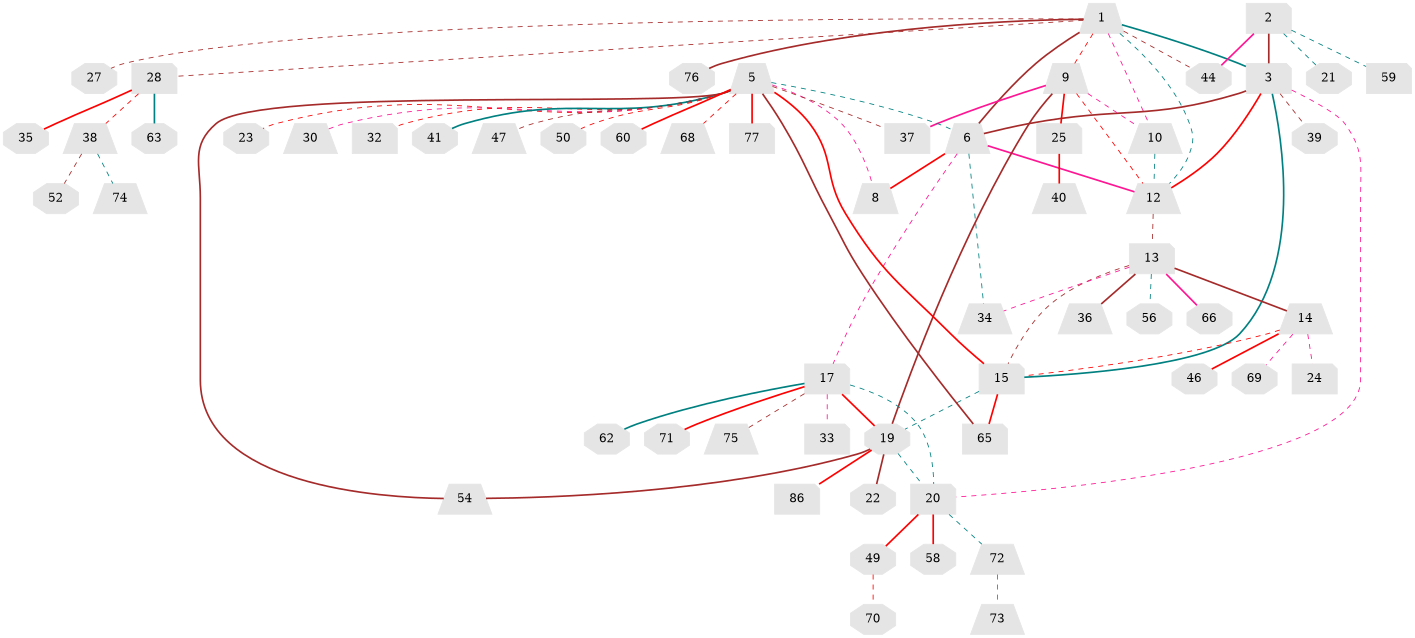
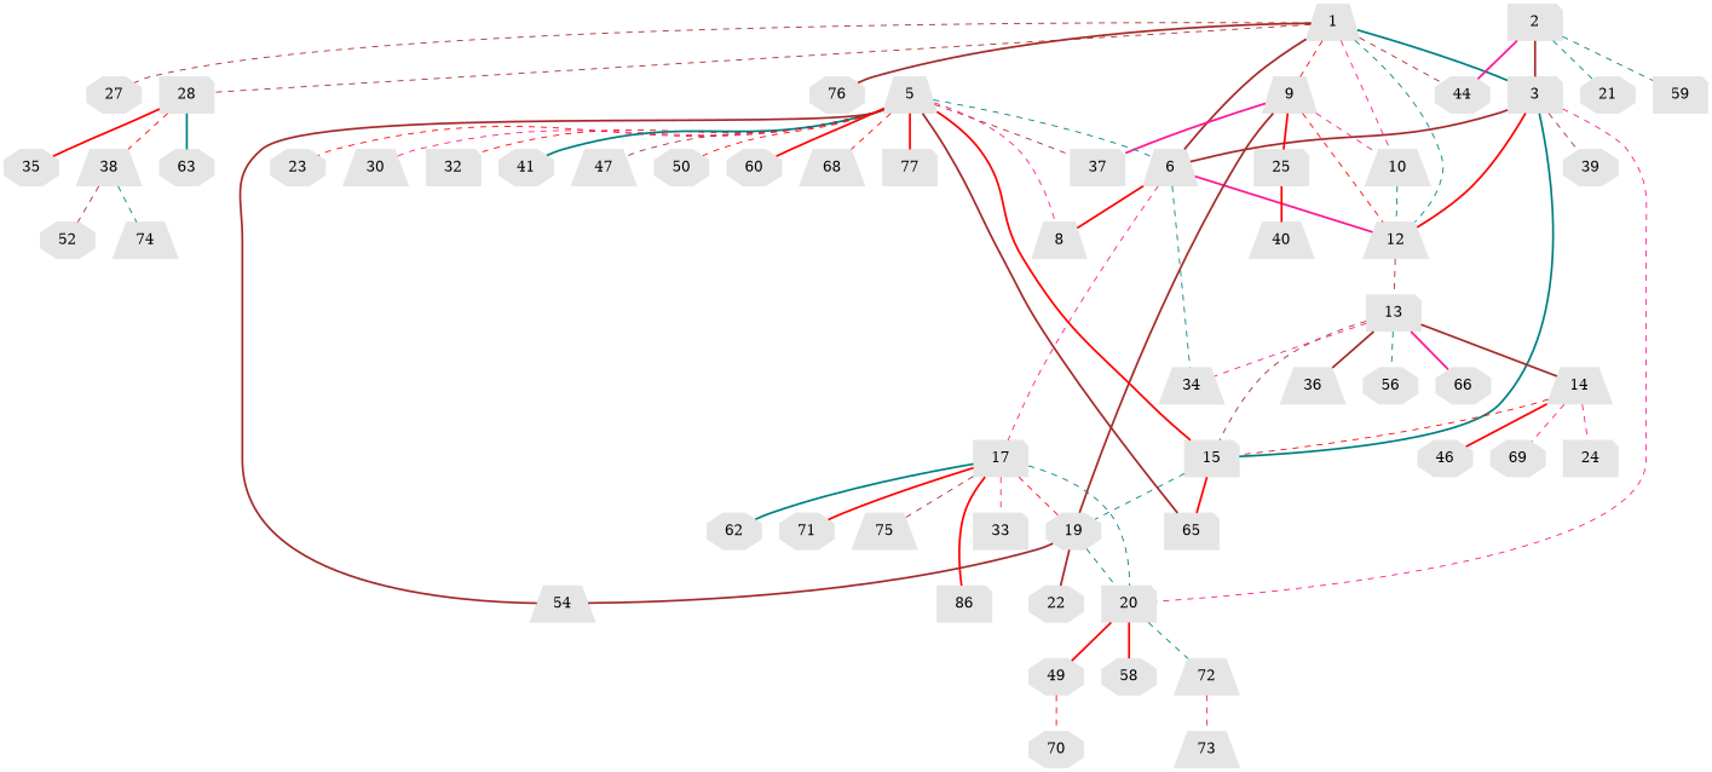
  graph {
    node [color=gray90 shape=octagon style=filled]
    edge [color=red style=dashed]
    1 [shape=trapezium super="+11"]
    3 [shape=note super="+67"]
    6 [shape=trapezium super="+26"]
    9 [shape=trapezium super="+45"]
    10 [shape=trapezium super="+53"]
    12 [shape=trapezium]
    27
    28 [shape=note super="+29"]
    76
    44 [super="+78"]
    2 [shape=note super="+4"]
    21
    59 [shape=note]
    15 [shape=note super="+42"]
    20 [shape=note super="+43"]
    39
    8 [shape=trapezium]
    17 [shape=note super="+18"]
    34 [shape=trapezium super="+51"]
    37 [shape=note]
    19 [super="+79"]
    25 [shape=note]
    13 [shape=note super="+31"]
    35 [super="+57"]
    38 [shape=trapezium super="+48"]
    63
    65 [shape=note]
    49
    58
    72 [shape=trapezium]
    5 [shape=trapezium super="+7"]
    23
    30 [shape=trapezium]
    32 [shape=note]
    41
    47 [shape=trapezium super="+61"]
    50
    54 [shape=trapezium]
    60
    68 [shape=trapezium]
    77 [shape=note]
    33 [shape=note]
    62
    71
    75 [shape=trapezium]
    22
    n47 [label=86 shape=note]
    40 [shape=trapezium]
    14 [shape=trapezium super="+16"]
    36 [shape=trapezium]
    56
    66
    24 [shape=note]
    46 [super="+55"]
    69
    70
    73 [shape=trapezium]
    52 [super="+64"]
    74 [shape=trapezium]
    1 -- 3 [color=teal style=bold]
    1 -- 6 [color=brown style=bold]
    1 -- 9
    1 -- 10 [color=deeppink]
    1 -- 12 [color=teal]
    1 -- 27 [color=brown]
    1 -- 28 [color=brown]
    1 -- 76 [color=brown style=bold]
    1 -- 44 [color=brown weight=2]
    3 -- 6 [color=brown style=bold]
    3 -- 12 [style=bold]
    3 -- 15 [color=teal style=bold]
    3 -- 20 [color=deeppink]
    3 -- 39 [color=brown]
    6 -- 12 [color=deeppink style=bold]
    6 -- 8 [style=bold]
    6 -- 17 [color=deeppink]
    6 -- 34 [color=teal]
    9 -- 10 [color=deeppink]
    9 -- 12
    9 -- 37 [color=deeppink style=bold]
    9 -- 19 [color=brown style=bold]
    9 -- 25 [style=bold]
    10 -- 12 [color=teal]
    12 -- 13 [color=brown]
    28 -- 35 [style=bold]
    28 -- 38
    28 -- 63 [color=teal style=bold]
    2 -- 3 [color=brown style=bold weight=2]
    2 -- 44 [color=deeppink style=bold]
    2 -- 21 [color=teal]
    2 -- 59 [color=teal]
    15 -- 19 [color=teal]
    15 -- 65 [style=bold]
    20 -- 49 [style=bold]
    20 -- 58 [style=bold]
    20 -- 72 [color=teal]
    17 -- 20 [color=teal weight=2]
-   17 -- 19 [style=bold weight=2]
+   17 -- 19 [weight=2]
    17 -- 33 [color=deeppink]
    17 -- 62 [color=teal style=bold]
    17 -- 71 [style=bold]
    17 -- 75 [color=brown]
    19 -- 20 [color=teal]
    19 -- 54 [color=brown style=bold]
    19 -- 22 [color=brown style=bold]
-   19 -- n47 [style=bold]
+   17 -- n47 [style=bold]
    25 -- 40 [style=bold]
    13 -- 15 [color=brown]
    13 -- 34 [color=deeppink]
    13 -- 14 [color=brown style=bold weight=2]
    13 -- 36 [color=brown style=bold]
    13 -- 56 [color=teal]
    13 -- 66 [color=deeppink style=bold]
    38 -- 52 [color=brown]
    38 -- 74 [color=teal]
    49 -- 70
    72 -- 73 [color=deeppink]
    5 -- 6 [color=teal weight=2]
    5 -- 15 [style=bold weight=2]
    5 -- 8 [color=deeppink weight=2]
    5 -- 37 [color=brown]
    5 -- 65 [color=brown style=bold]
    5 -- 23
    5 -- 30 [color=deeppink]
    5 -- 32
    5 -- 41 [color=teal style=bold]
    5 -- 47 [color=brown]
    5 -- 50
    5 -- 54 [color=brown style=bold]
    5 -- 60 [style=bold]
    5 -- 68
    5 -- 77 [style=bold]
    14 -- 15 [weight=2]
    14 -- 24 [color=deeppink]
    14 -- 46 [style=bold]
    14 -- 69 [color=deeppink]
  }
